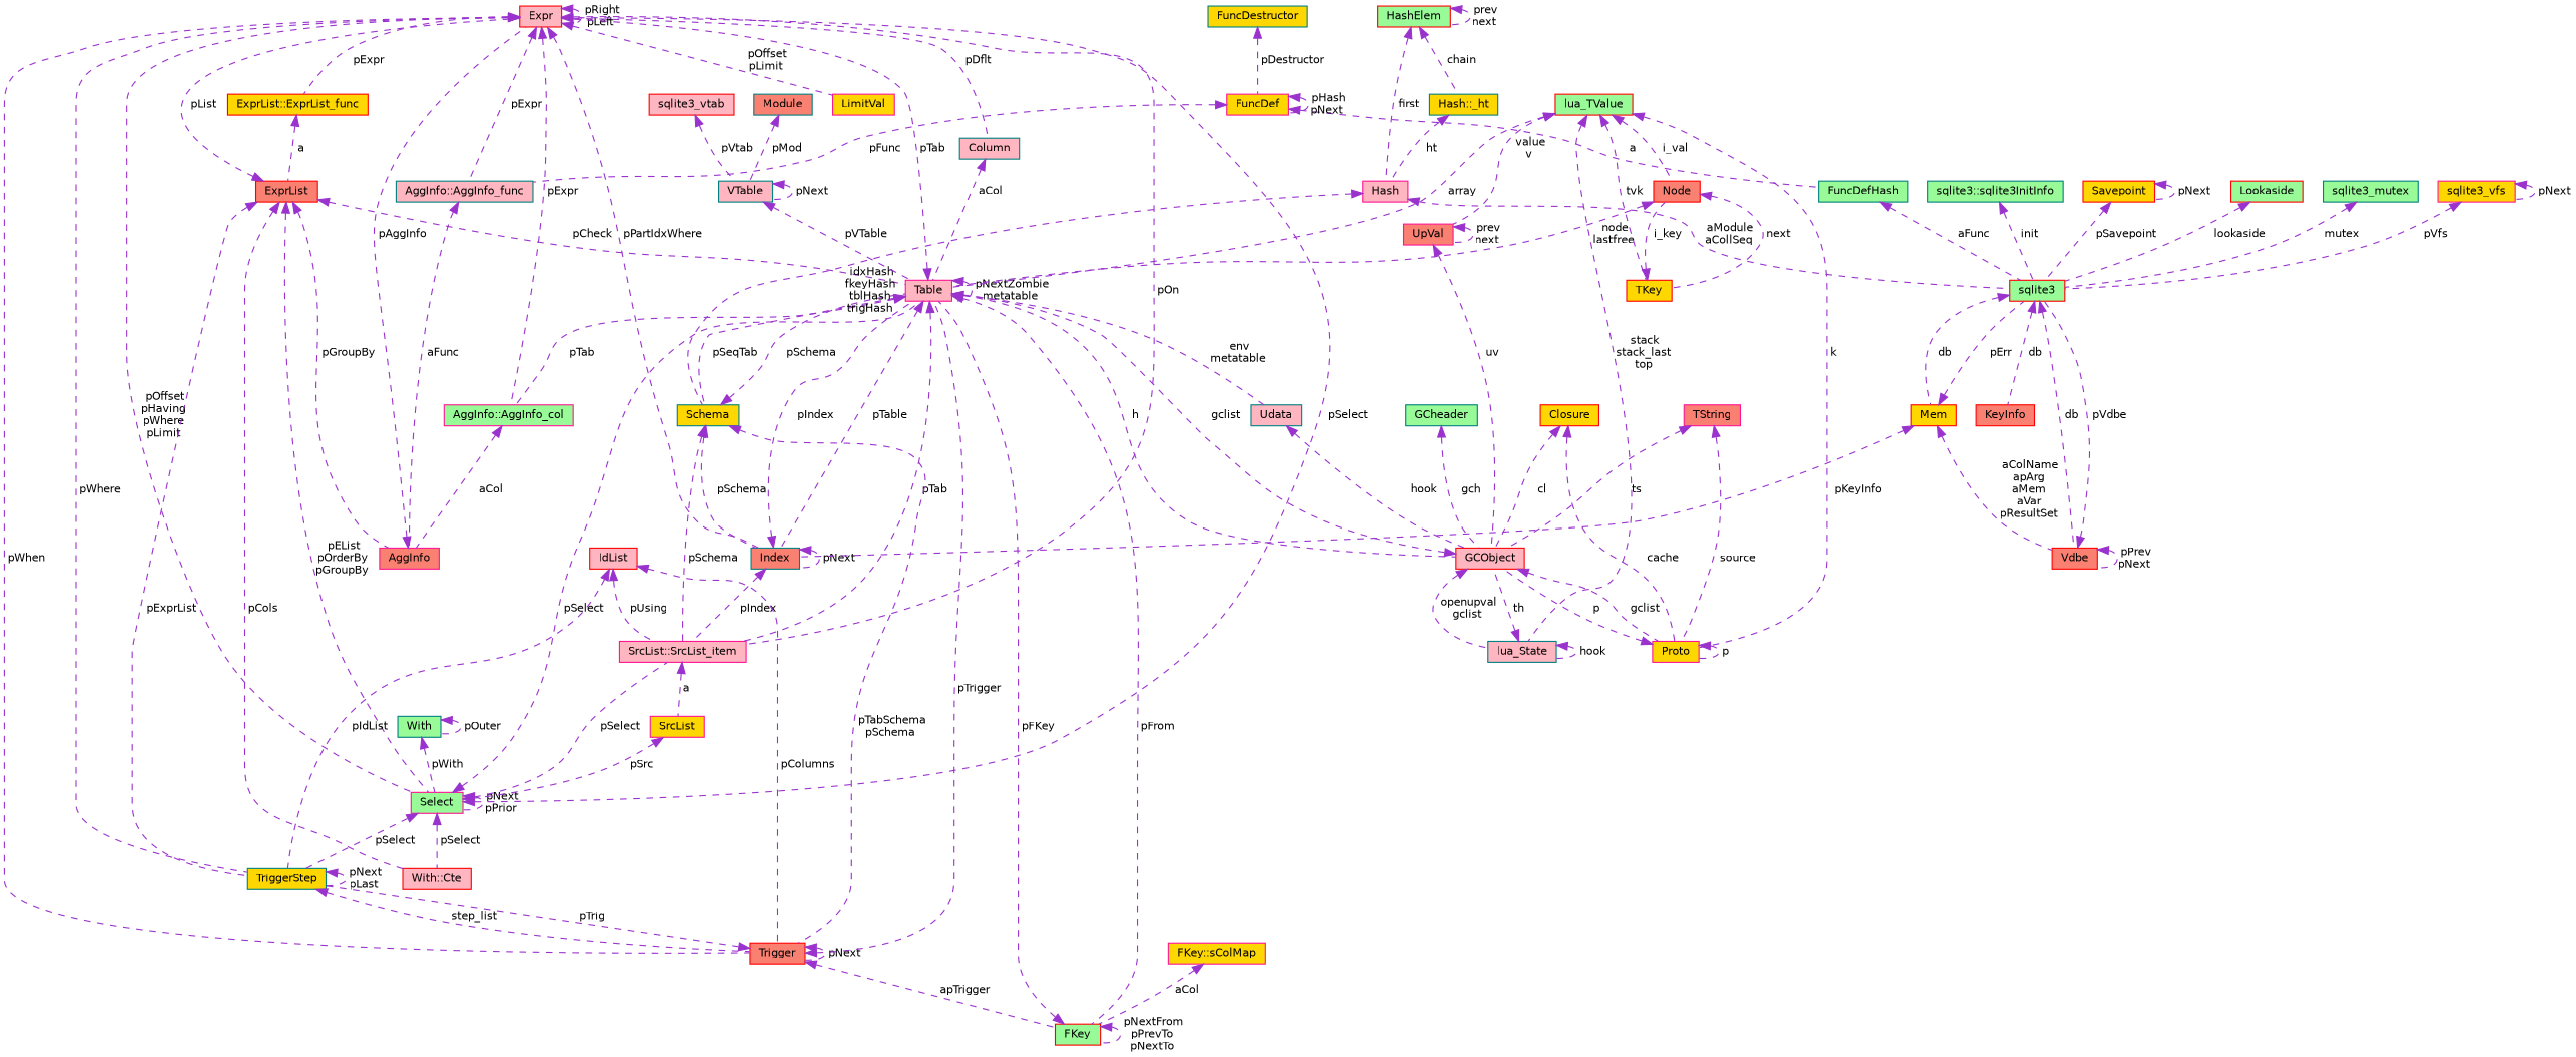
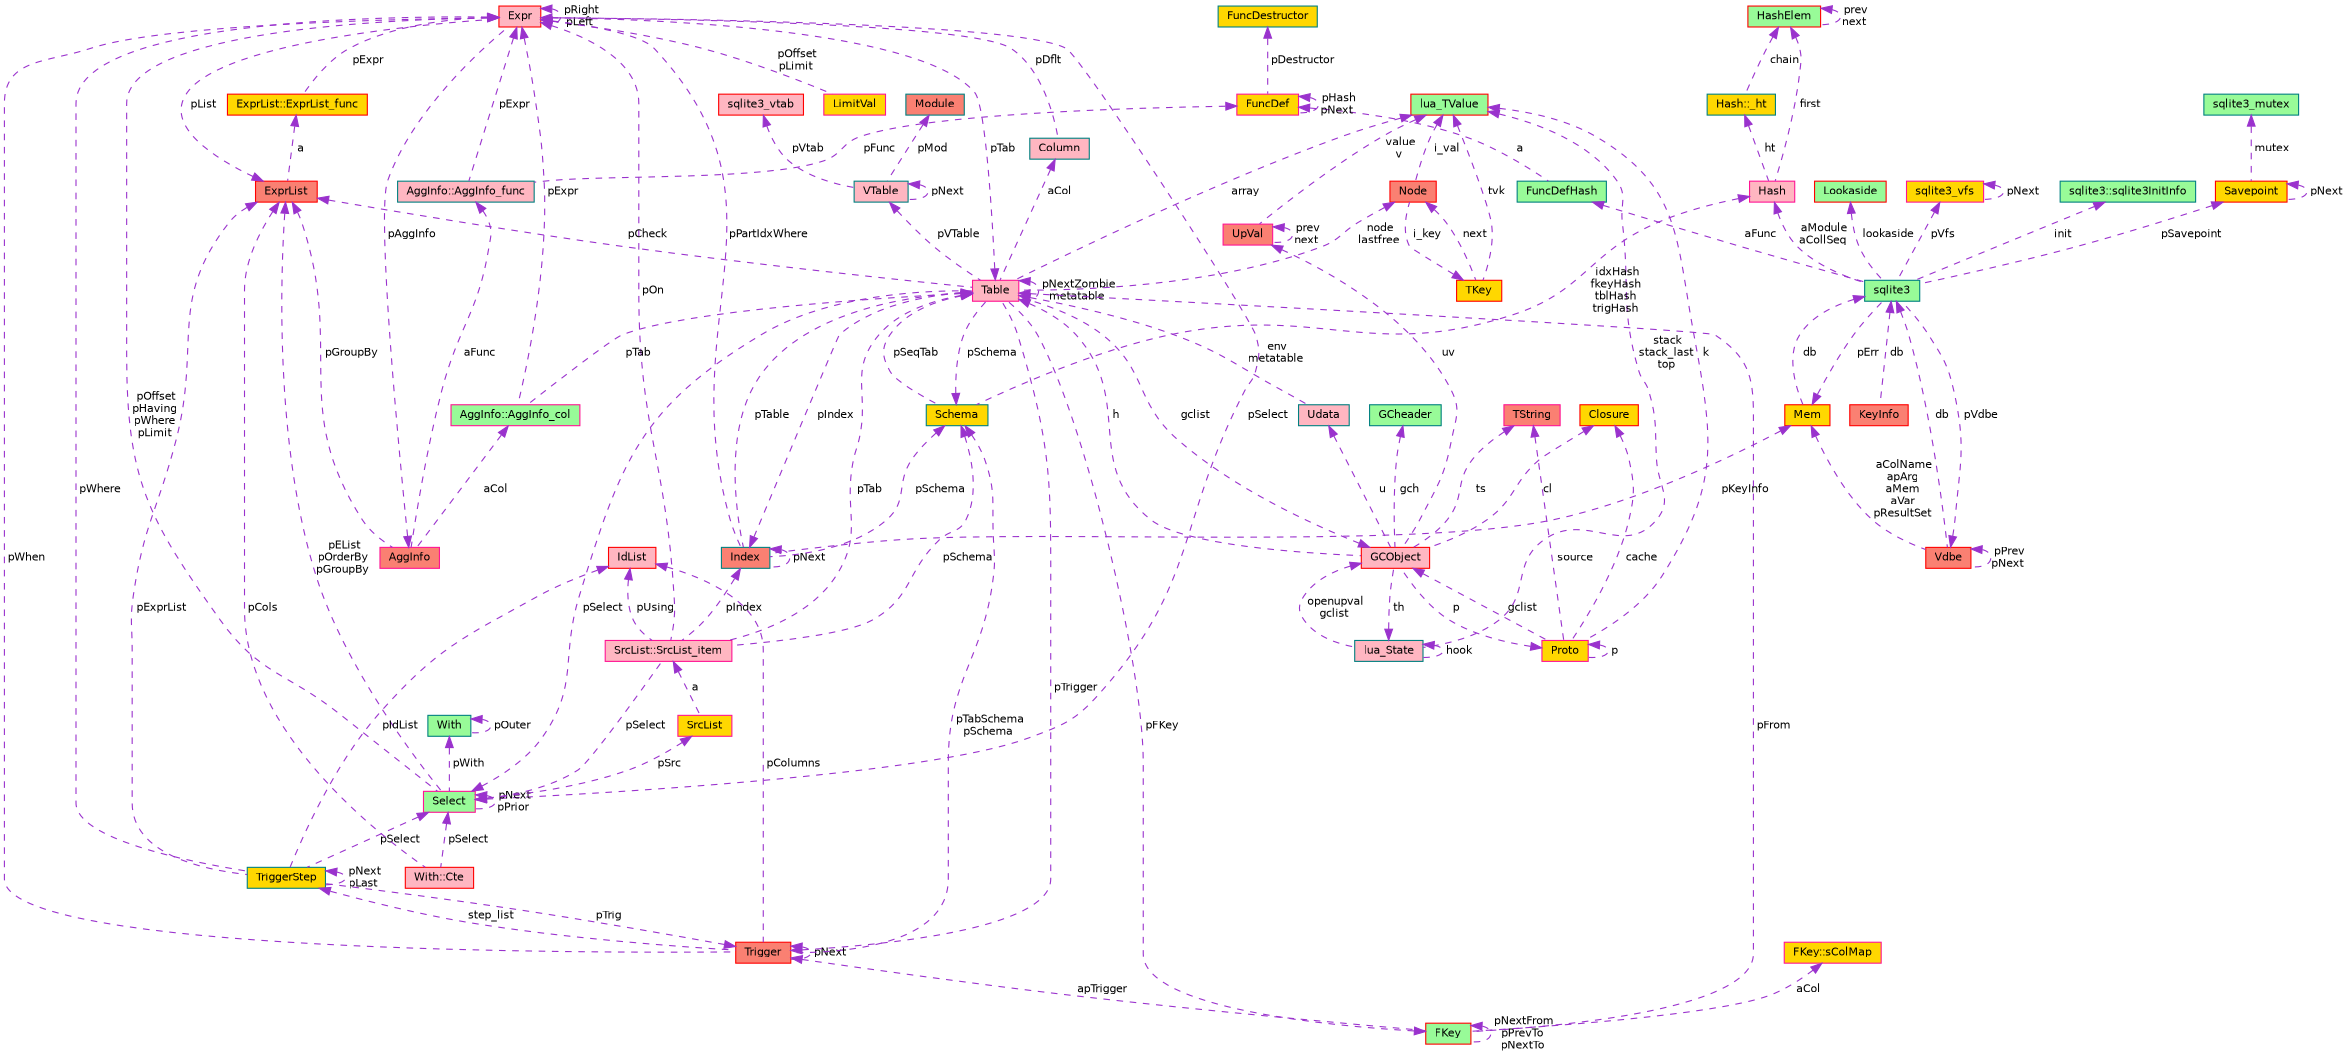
  digraph {
    node [color=red fillcolor=gold fontname=Helvetica fontsize=10 shape=record style=filled]
    edge [color=darkorchid3 dir=back fontname=Helvetica fontsize=10 labelfontname=Helvetica labelfontsize=10 style=dashed]
    n1 [color=deeppink fontcolor=black height=0.2 label=LimitVal width=0.4]
    n2 [fillcolor=lightpink height=0.2 label=Expr width=0.4]
    n3 [color=deeppink fillcolor=palegreen height=0.2 label="AggInfo::AggInfo_col" width=0.4]
    n4 [color=teal fillcolor=lightpink height=0.2 label=Column width=0.4]
    n5 [fillcolor=salmon height=0.2 label=Trigger width=0.4]
    n6 [color=teal height=0.2 label=TriggerStep width=0.4]
    n7 [color=deeppink fillcolor=palegreen height=0.2 label=Select width=0.4]
    n8 [height=0.2 label="ExprList::ExprList_func" width=0.4]
    n9 [color=deeppink fillcolor=lightpink height=0.2 label="SrcList::SrcList_item" width=0.4]
    n10 [color=teal fillcolor=salmon height=0.2 label=Index width=0.4]
    n11 [color=teal fillcolor=lightpink height=0.2 label="AggInfo::AggInfo_func" width=0.4]
    n12 [color=deeppink fillcolor=salmon height=0.2 label=AggInfo width=0.4]
    n13 [color=deeppink fillcolor=lightpink height=0.2 label=Table width=0.4]
    n14 [fillcolor=palegreen height=0.2 label=FKey width=0.4]
    n15 [fillcolor=lightpink height=0.2 label="With::Cte" width=0.4]
    n16 [fillcolor=salmon height=0.2 label=ExprList width=0.4]
    n17 [color=deeppink height=0.2 label=SrcList width=0.4]
    n18 [color=teal height=0.2 label=Schema width=0.4]
    n19 [fillcolor=lightpink height=0.2 label=GCObject width=0.4]
    n20 [color=teal fillcolor=lightpink height=0.2 label=Udata width=0.4]
    n21 [color=deeppink height=0.2 label=Proto width=0.4]
    n22 [color=teal fillcolor=lightpink height=0.2 label=lua_State width=0.4]
    n23 [fillcolor=salmon height=0.2 label="Node" width=0.4]
    n24 [height=0.2 label=TKey width=0.4]
    n25 [fillcolor=palegreen height=0.2 label=lua_TValue width=0.4]
    n26 [color=deeppink fillcolor=salmon height=0.2 label=UpVal width=0.4]
    n27 [color=deeppink fillcolor=lightpink height=0.2 label=Hash width=0.4]
-   n28 [fillcolor=palegreen height=0.2 label=sqlite3 width=0.4]
+   n28 [color=teal fillcolor=palegreen height=0.2 label=sqlite3 width=0.4]
    n29 [fillcolor=salmon height=0.2 label=KeyInfo width=0.4]
    n30 [height=0.2 label=Mem width=0.4]
    n31 [fillcolor=salmon height=0.2 label=Vdbe width=0.4]
    n32 [color=teal height=0.2 label="Hash::_ht" width=0.4]
    n33 [fillcolor=palegreen height=0.2 label=HashElem width=0.4]
    n34 [color=deeppink height=0.2 label="FKey::sColMap" width=0.4]
    n35 [fillcolor=lightpink height=0.2 label=IdList width=0.4]
    n36 [color=teal fillcolor=palegreen height=0.2 label=With width=0.4]
    n37 [color=teal fillcolor=lightpink height=0.2 label=VTable width=0.4]
    n38 [height=0.2 label=Savepoint width=0.4]
    n39 [color=teal fillcolor=palegreen height=0.2 label=FuncDefHash width=0.4]
    n40 [color=deeppink height=0.2 label=FuncDef width=0.4]
    n41 [color=teal height=0.2 label=FuncDestructor width=0.4]
    n42 [fillcolor=palegreen height=0.2 label=Lookaside width=0.4]
    n43 [color=teal fillcolor=palegreen height=0.2 label=sqlite3_mutex width=0.4]
    n44 [color=deeppink height=0.2 label=sqlite3_vfs width=0.4]
    n45 [color=teal fillcolor=palegreen height=0.2 label="sqlite3::sqlite3InitInfo" width=0.4]
    n46 [color=teal fillcolor=salmon height=0.2 label=Module width=0.4]
    n47 [fillcolor=lightpink height=0.2 label=sqlite3_vtab width=0.4]
    n48 [color=deeppink fillcolor=salmon height=0.2 label=TString width=0.4]
    n49 [height=0.2 label=Closure width=0.4]
    n50 [color=teal fillcolor=palegreen height=0.2 label=GCheader width=0.4]
    n2 -> n1 [label=" pOffset\npLimit"]
    n2 -> n2 [label=" pRight\npLeft"]
    n2 -> n3 [label=" pExpr"]
    n2 -> n4 [label=" pDflt"]
    n2 -> n5 [label=" pWhen"]
    n2 -> n6 [label=" pWhere"]
    n2 -> n7 [label=" pOffset\npHaving\npWhere\npLimit"]
    n2 -> n8 [label=" pExpr"]
    n2 -> n9 [label=" pOn"]
    n2 -> n10 [label=" pPartIdxWhere"]
    n2 -> n11 [label=" pExpr"]
    n3 -> n12 [label=" aCol"]
    n4 -> n13 [label=" aCol"]
    n5 -> n5 [label=" pNext"]
    n5 -> n6 [label=" pTrig"]
    n5 -> n13 [label=" pTrigger"]
    n5 -> n14 [label=" apTrigger"]
    n6 -> n5 [label=" step_list"]
    n6 -> n6 [label=" pNext\npLast"]
    n7 -> n2 [label=" pSelect"]
    n7 -> n6 [label=" pSelect"]
    n7 -> n7 [label=" pNext\npPrior"]
    n7 -> n9 [label=" pSelect"]
    n7 -> n13 [label=" pSelect"]
    n7 -> n15 [label=" pSelect"]
    n8 -> n16 [label=" a"]
    n9 -> n17 [label=" a"]
    n10 -> n9 [label=" pIndex"]
    n10 -> n10 [label=" pNext"]
    n10 -> n13 [label=" pIndex"]
    n11 -> n12 [label=" aFunc"]
    n12 -> n2 [label=" pAggInfo"]
    n13 -> n2 [label=" pTab"]
    n13 -> n3 [label=" pTab"]
    n13 -> n9 [label=" pTab"]
    n13 -> n10 [label=" pTable"]
    n13 -> n13 [label=" pNextZombie\nmetatable"]
    n13 -> n14 [label=" pFrom"]
    n13 -> n18 [label=" pSeqTab"]
    n13 -> n19 [label=" h"]
    n13 -> n20 [label=" env\nmetatable"]
    n14 -> n13 [label=" pFKey"]
    n14 -> n14 [label=" pNextFrom\npPrevTo\npNextTo"]
    n16 -> n2 [label=" pList"]
    n16 -> n6 [label=" pExprList"]
    n16 -> n7 [label=" pEList\npOrderBy\npGroupBy"]
    n16 -> n12 [label=" pGroupBy"]
    n16 -> n13 [label=" pCheck"]
    n16 -> n15 [label=" pCols"]
    n17 -> n7 [label=" pSrc"]
    n18 -> n5 [label=" pTabSchema\npSchema"]
    n18 -> n9 [label=" pSchema"]
    n18 -> n10 [label=" pSchema"]
    n18 -> n13 [label=" pSchema"]
    n19 -> n13 [label=" gclist"]
    n19 -> n21 [label=" gclist"]
    n19 -> n22 [label=" openupval\ngclist"]
-   n20 -> n19 [label=" hook"]
+   n20 -> n19 [label=" u"]
    n21 -> n19 [label=" p"]
    n21 -> n21 [label=" p"]
    n22 -> n19 [label=" th"]
    n22 -> n22 [label=" hook"]
    n23 -> n13 [label=" node\nlastfree"]
    n23 -> n24 [label=" next"]
    n24 -> n23 [label=" i_key"]
    n25 -> n13 [label=" array"]
    n25 -> n21 [label=" k"]
    n25 -> n22 [label=" stack\nstack_last\ntop"]
    n25 -> n23 [label=" i_val"]
    n25 -> n24 [label=" tvk"]
    n25 -> n26 [label=" value\nv"]
    n26 -> n19 [label=" uv"]
    n26 -> n26 [label=" prev\nnext"]
    n27 -> n18 [label=" idxHash\nfkeyHash\ntblHash\ntrigHash"]
    n27 -> n28 [label=" aModule\naCollSeq"]
    n28 -> n29 [label=" db"]
    n28 -> n30 [label=" db"]
    n28 -> n31 [label=" db"]
    n30 -> n10 [label=" pKeyInfo"]
    n30 -> n28 [label=" pErr"]
    n30 -> n31 [label=" aColName\napArg\naMem\naVar\npResultSet"]
    n31 -> n28 [label=" pVdbe"]
    n31 -> n31 [label=" pPrev\npNext"]
    n32 -> n27 [label=" ht"]
    n33 -> n27 [label=" first"]
    n33 -> n32 [label=" chain"]
    n33 -> n33 [label=" prev\nnext"]
    n34 -> n14 [label=" aCol"]
    n35 -> n5 [label=" pColumns"]
    n35 -> n6 [label=" pIdList"]
    n35 -> n9 [label=" pUsing"]
    n36 -> n7 [label=" pWith"]
    n36 -> n36 [label=" pOuter"]
    n37 -> n13 [label=" pVTable"]
    n37 -> n37 [label=" pNext"]
    n38 -> n28 [label=" pSavepoint"]
    n38 -> n38 [label=" pNext"]
    n39 -> n28 [label=" aFunc"]
    n40 -> n11 [label=" pFunc"]
    n40 -> n39 [label=" a"]
    n40 -> n40 [label=" pHash\npNext"]
    n41 -> n40 [label=" pDestructor"]
    n42 -> n28 [label=" lookaside"]
-   n43 -> n28 [label=" mutex"]
+   n43 -> n38 [label=" mutex"]
    n44 -> n28 [label=" pVfs"]
    n44 -> n44 [label=" pNext"]
    n45 -> n28 [label=" init"]
    n46 -> n37 [label=" pMod"]
    n47 -> n37 [label=" pVtab"]
    n48 -> n19 [label=" ts"]
    n48 -> n21 [label=" source"]
    n49 -> n19 [label=" cl"]
    n49 -> n21 [label=" cache"]
    n50 -> n19 [label=" gch"]
  }
